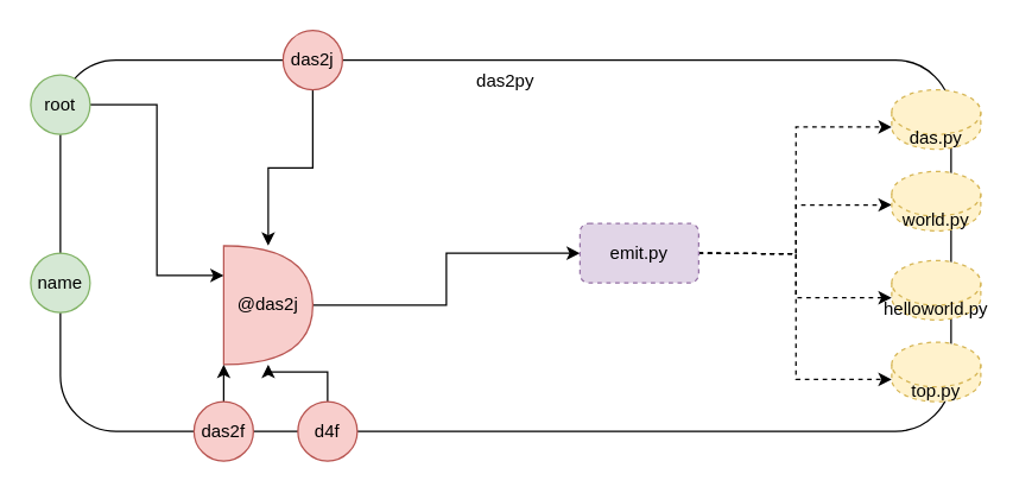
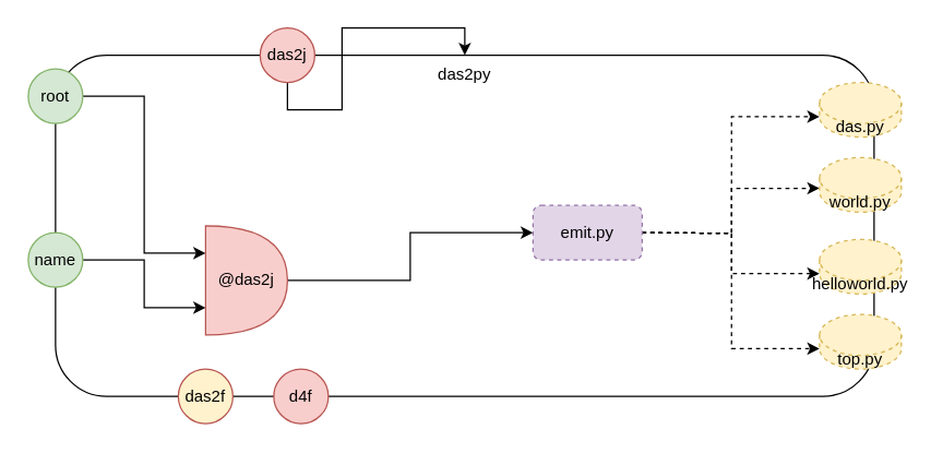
  <mxCell id="0" />
  <mxCell id="1" parent="0" />
  <mxCell id="2" value="das2py" style="rounded=1;whiteSpace=wrap;html=1;verticalAlign=top;" vertex="1" parent="1"><mxGeometry x="40" y="40" width="600" height="250" as="geometry" /></mxCell>
- <mxCell id="3" style="edgeStyle=orthogonalEdgeStyle;rounded=0;orthogonalLoop=1;jettySize=auto;html=1;exitX=0.5;exitY=1;exitDx=0;exitDy=0;" edge="1" parent="1" source="4" target="6"><mxGeometry relative="1" as="geometry" /></mxCell>
+ <mxCell id="3" style="edgeStyle=orthogonalEdgeStyle;rounded=0;orthogonalLoop=1;jettySize=auto;html=1;exitX=0.5;exitY=1;exitDx=0;exitDy=0;" edge="1" parent="1" source="4" target="2"><mxGeometry relative="1" as="geometry" /></mxCell>
  <mxCell id="4" value="das2j" style="ellipse;whiteSpace=wrap;html=1;aspect=fixed;fillColor=#f8cecc;strokeColor=#b85450;" vertex="1" parent="1"><mxGeometry x="190" y="20" width="40" height="40" as="geometry" /></mxCell>
  <mxCell id="5" style="edgeStyle=orthogonalEdgeStyle;rounded=0;orthogonalLoop=1;jettySize=auto;html=1;exitX=1;exitY=0.5;exitDx=0;exitDy=0;exitPerimeter=0;entryX=0;entryY=0.5;entryDx=0;entryDy=0;" edge="1" parent="1" source="6" target="23"><mxGeometry relative="1" as="geometry"><mxPoint x="280" y="170" as="targetPoint" /></mxGeometry></mxCell>
  <mxCell id="6" value="@das2j" style="shape=or;whiteSpace=wrap;html=1;fillColor=#f8cecc;strokeColor=#b85450;" vertex="1" parent="1"><mxGeometry x="150" y="165" width="60" height="80" as="geometry" /></mxCell>
  <mxCell id="7" style="edgeStyle=orthogonalEdgeStyle;rounded=0;orthogonalLoop=1;jettySize=auto;html=1;exitX=1;exitY=0.5;exitDx=0;exitDy=0;exitPerimeter=0;entryX=0;entryY=1;entryDx=0;entryDy=-15;dashed=1;entryPerimeter=0;" edge="1" parent="1" target="15"><mxGeometry relative="1" as="geometry"><mxPoint x="470" y="170" as="sourcePoint" /></mxGeometry></mxCell>
  <mxCell id="8" style="edgeStyle=orthogonalEdgeStyle;rounded=0;orthogonalLoop=1;jettySize=auto;html=1;entryX=0;entryY=1;entryDx=0;entryDy=-15;dashed=1;entryPerimeter=0;" edge="1" parent="1" target="17"><mxGeometry relative="1" as="geometry"><mxPoint x="470" y="170" as="sourcePoint" /></mxGeometry></mxCell>
  <mxCell id="9" style="edgeStyle=orthogonalEdgeStyle;rounded=0;orthogonalLoop=1;jettySize=auto;html=1;entryX=0;entryY=1;entryDx=0;entryDy=-15;dashed=1;entryPerimeter=0;" edge="1" parent="1" target="18"><mxGeometry relative="1" as="geometry"><mxPoint x="470" y="170" as="sourcePoint" /></mxGeometry></mxCell>
  <mxCell id="10" style="edgeStyle=orthogonalEdgeStyle;rounded=0;orthogonalLoop=1;jettySize=auto;html=1;entryX=0;entryY=0;entryDx=0;entryDy=22.5;dashed=1;entryPerimeter=0;" edge="1" parent="1" target="16"><mxGeometry relative="1" as="geometry"><mxPoint x="470" y="170" as="sourcePoint" /></mxGeometry></mxCell>
+ <mxCell id="11" style="edgeStyle=orthogonalEdgeStyle;rounded=0;orthogonalLoop=1;jettySize=auto;html=1;exitX=1;exitY=0.5;exitDx=0;exitDy=0;entryX=0;entryY=0.75;entryDx=0;entryDy=0;entryPerimeter=0;" edge="1" parent="1" source="12" target="6"><mxGeometry relative="1" as="geometry" /></mxCell>
  <mxCell id="12" value="name" style="ellipse;whiteSpace=wrap;html=1;aspect=fixed;fillColor=#d5e8d4;strokeColor=#82b366;" vertex="1" parent="1"><mxGeometry x="20" y="170" width="40" height="40" as="geometry" /></mxCell>
  <mxCell id="13" style="edgeStyle=orthogonalEdgeStyle;rounded=0;orthogonalLoop=1;jettySize=auto;html=1;exitX=1;exitY=0.5;exitDx=0;exitDy=0;entryX=0;entryY=0.25;entryDx=0;entryDy=0;entryPerimeter=0;endArrow=classic;endFill=1;strokeColor=#000000;strokeWidth=1;" edge="1" parent="1" source="14" target="6"><mxGeometry relative="1" as="geometry" /></mxCell>
  <mxCell id="14" value="root" style="ellipse;whiteSpace=wrap;html=1;aspect=fixed;fillColor=#d5e8d4;strokeColor=#82b366;" vertex="1" parent="1"><mxGeometry x="20" y="50" width="40" height="40" as="geometry" /></mxCell>
  <mxCell id="15" value="das.py" style="shape=cylinder3;whiteSpace=wrap;html=1;boundedLbl=1;backgroundOutline=1;size=15;dashed=1;fillColor=#fff2cc;strokeColor=#d6b656;" vertex="1" parent="1"><mxGeometry x="600" y="60" width="60" height="40" as="geometry" /></mxCell>
  <mxCell id="16" value="world.py" style="shape=cylinder3;whiteSpace=wrap;html=1;boundedLbl=1;backgroundOutline=1;size=15;dashed=1;fillColor=#fff2cc;strokeColor=#d6b656;" vertex="1" parent="1"><mxGeometry x="600" y="115" width="60" height="40" as="geometry" /></mxCell>
  <mxCell id="17" value="helloworld.py" style="shape=cylinder3;whiteSpace=wrap;html=1;boundedLbl=1;backgroundOutline=1;size=15;dashed=1;fillColor=#fff2cc;strokeColor=#d6b656;" vertex="1" parent="1"><mxGeometry x="600" y="175" width="60" height="40" as="geometry" /></mxCell>
  <mxCell id="18" value="top.py" style="shape=cylinder3;whiteSpace=wrap;html=1;boundedLbl=1;backgroundOutline=1;size=15;dashed=1;fillColor=#fff2cc;strokeColor=#d6b656;" vertex="1" parent="1"><mxGeometry x="600" y="230" width="60" height="40" as="geometry" /></mxCell>
- <mxCell id="19" style="edgeStyle=orthogonalEdgeStyle;rounded=0;orthogonalLoop=1;jettySize=auto;html=1;endArrow=classic;endFill=1;strokeColor=#000000;strokeWidth=1;" edge="1" parent="1" source="20" target="6"><mxGeometry relative="1" as="geometry"><Array as="points"><mxPoint x="150" y="240" /><mxPoint x="210" y="240" /></Array></mxGeometry></mxCell>
- <mxCell id="20" value="das2f" style="ellipse;whiteSpace=wrap;html=1;aspect=fixed;fillColor=#f8cecc;strokeColor=#b85450;" vertex="1" parent="1"><mxGeometry x="130" y="270" width="40" height="40" as="geometry" /></mxCell>
- <mxCell id="21" style="edgeStyle=orthogonalEdgeStyle;rounded=0;orthogonalLoop=1;jettySize=auto;html=1;exitX=0.5;exitY=0;exitDx=0;exitDy=0;endArrow=classic;endFill=1;strokeColor=#000000;strokeWidth=1;" edge="1" parent="1" source="22" target="6"><mxGeometry relative="1" as="geometry" /></mxCell>
+ <mxCell id="20" value="das2f" style="ellipse;whiteSpace=wrap;html=1;aspect=fixed;fillColor=#fff2cc;strokeColor=#b85450;" vertex="1" parent="1"><mxGeometry x="130" y="270" width="40" height="40" as="geometry" /></mxCell>
  <mxCell id="22" value="d4f" style="ellipse;whiteSpace=wrap;html=1;aspect=fixed;fillColor=#f8cecc;strokeColor=#b85450;" vertex="1" parent="1"><mxGeometry x="200" y="270" width="40" height="40" as="geometry" /></mxCell>
  <mxCell id="23" value="emit.py" style="rounded=1;whiteSpace=wrap;html=1;fillColor=#e1d5e7;strokeColor=#9673a6;dashed=1;" vertex="1" parent="1"><mxGeometry x="390" y="150" width="80" height="40" as="geometry" /></mxCell>
